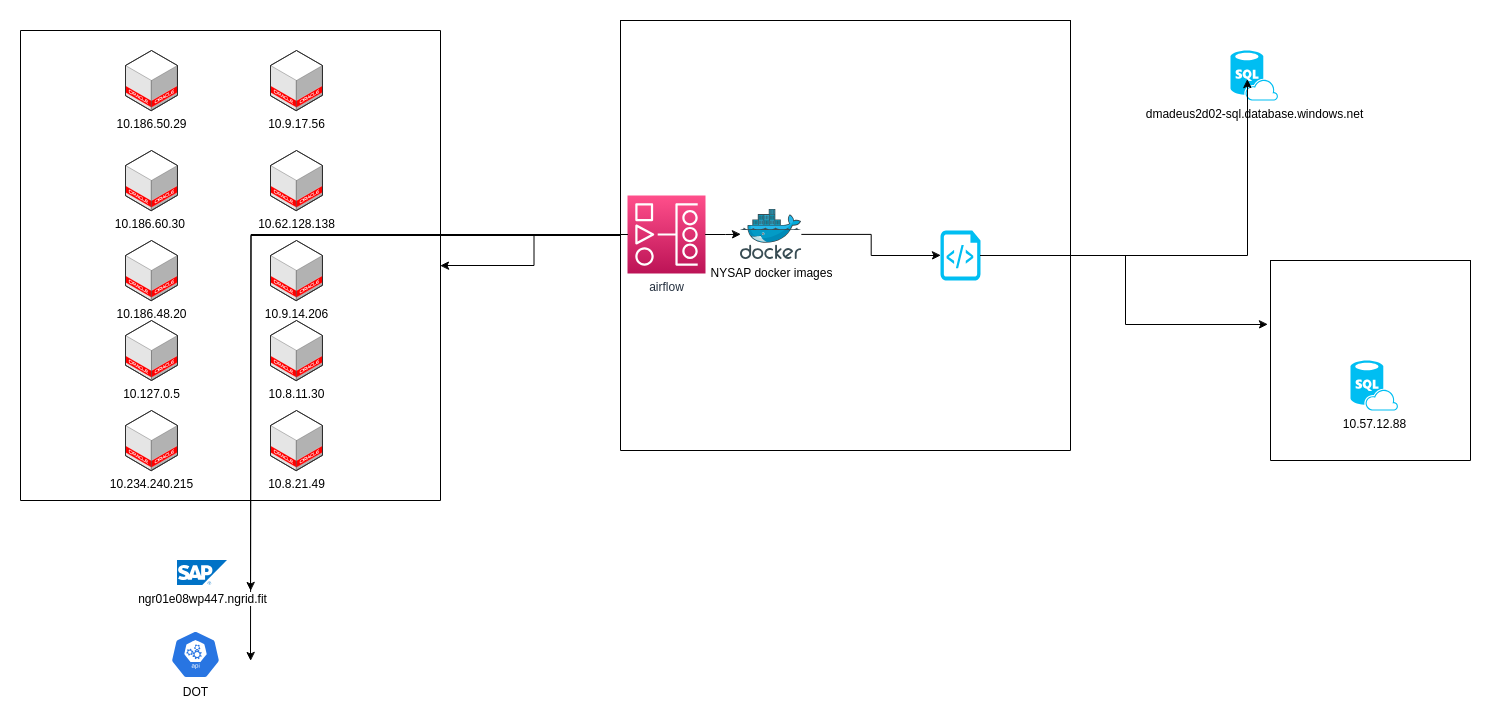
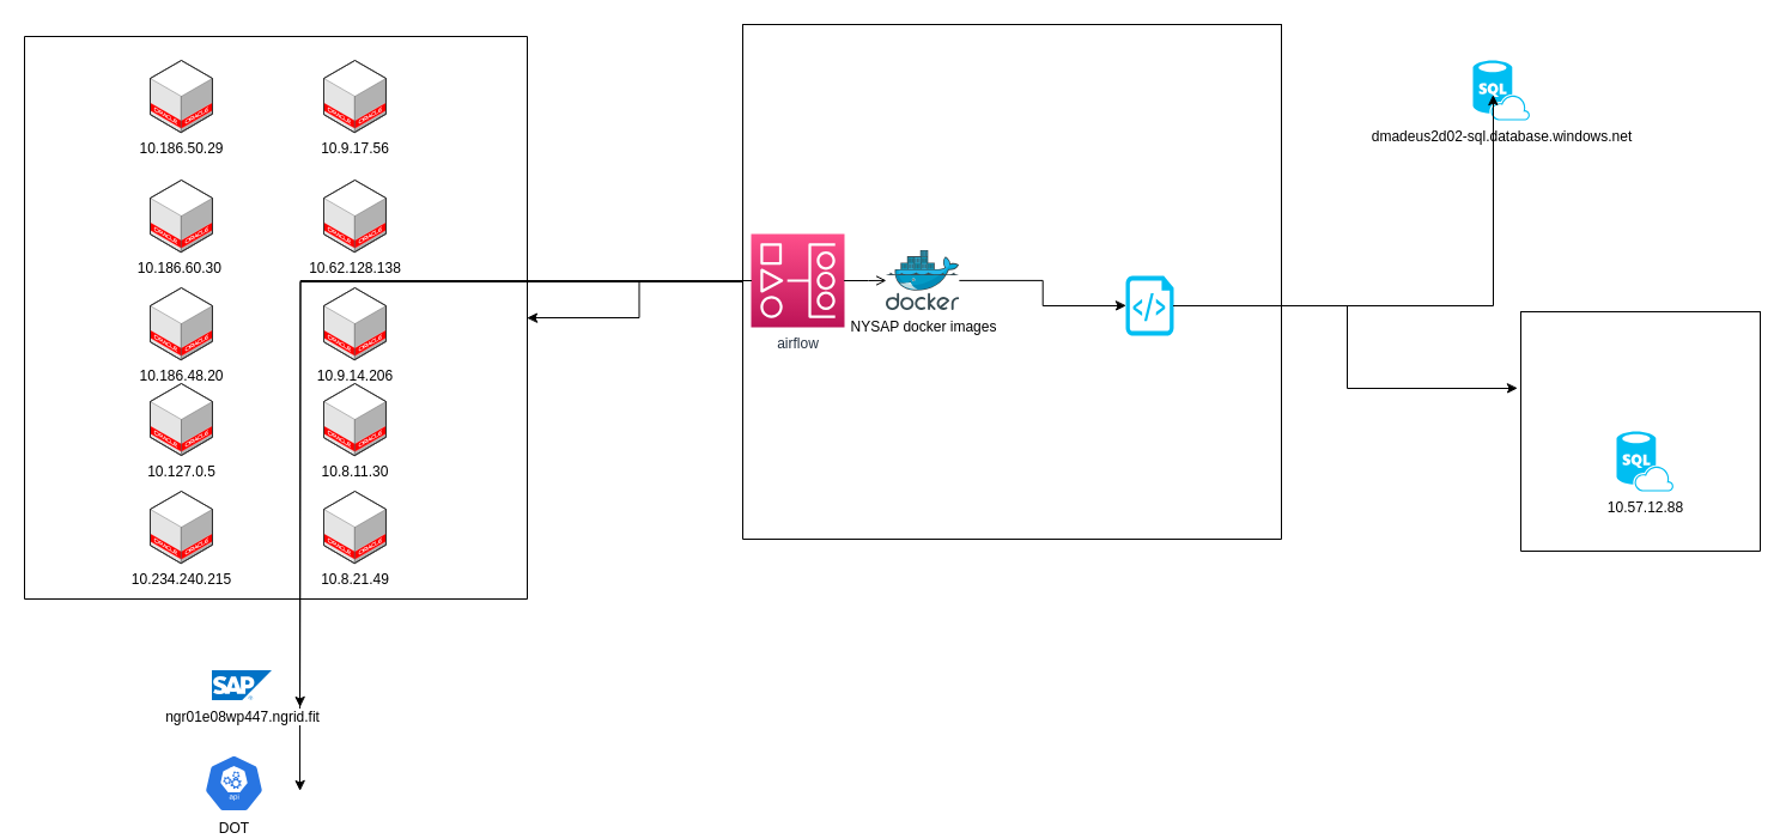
  <mxCell id="0" />
  <mxCell id="1" parent="0" />
  <mxCell id="2" value="" style="swimlane;startSize=0;" parent="1" vertex="1"><mxGeometry x="20" y="30" width="420" height="470" as="geometry" /></mxCell>
  <mxCell id="3" value="" style="group" parent="2" vertex="1" connectable="0"><mxGeometry x="105.0" y="20" width="51.97" height="330" as="geometry" /></mxCell>
  <mxCell id="4" value="10.127.0.5" style="verticalLabelPosition=bottom;html=1;verticalAlign=top;strokeWidth=1;align=center;outlineConnect=0;dashed=0;outlineConnect=0;shape=mxgraph.aws3d.oracleDataCenter;fillColor=#ffffff;strokeColor=#5E5E5E;aspect=fixed;container=0;" parent="3" vertex="1"><mxGeometry y="270" width="51.97" height="60" as="geometry" /></mxCell>
  <mxCell id="5" value="10.186.48.20" style="verticalLabelPosition=bottom;html=1;verticalAlign=top;strokeWidth=1;align=center;outlineConnect=0;dashed=0;outlineConnect=0;shape=mxgraph.aws3d.oracleDataCenter;fillColor=#ffffff;strokeColor=#5E5E5E;aspect=fixed;container=0;" parent="3" vertex="1"><mxGeometry y="190" width="51.97" height="60" as="geometry" /></mxCell>
  <mxCell id="6" value="10.186.60.30&amp;nbsp;" style="verticalLabelPosition=bottom;html=1;verticalAlign=top;strokeWidth=1;align=center;outlineConnect=0;dashed=0;outlineConnect=0;shape=mxgraph.aws3d.oracleDataCenter;fillColor=#ffffff;strokeColor=#5E5E5E;aspect=fixed;container=0;" parent="3" vertex="1"><mxGeometry y="100" width="51.97" height="60" as="geometry" /></mxCell>
  <mxCell id="7" value="10.186.50.29" style="verticalLabelPosition=bottom;html=1;verticalAlign=top;strokeWidth=1;align=center;outlineConnect=0;dashed=0;outlineConnect=0;shape=mxgraph.aws3d.oracleDataCenter;fillColor=#ffffff;strokeColor=#5E5E5E;aspect=fixed;container=0;" parent="3" vertex="1"><mxGeometry width="51.97" height="60" as="geometry" /></mxCell>
  <mxCell id="8" value="" style="group" parent="2" vertex="1" connectable="0"><mxGeometry x="250" y="20" width="51.97" height="330" as="geometry" /></mxCell>
  <mxCell id="9" value="10.8.11.30" style="verticalLabelPosition=bottom;html=1;verticalAlign=top;strokeWidth=1;align=center;outlineConnect=0;dashed=0;outlineConnect=0;shape=mxgraph.aws3d.oracleDataCenter;fillColor=#ffffff;strokeColor=#5E5E5E;aspect=fixed;container=0;" parent="8" vertex="1"><mxGeometry y="270" width="51.97" height="60" as="geometry" /></mxCell>
  <mxCell id="10" value="10.9.14.206" style="verticalLabelPosition=bottom;html=1;verticalAlign=top;strokeWidth=1;align=center;outlineConnect=0;dashed=0;outlineConnect=0;shape=mxgraph.aws3d.oracleDataCenter;fillColor=#ffffff;strokeColor=#5E5E5E;aspect=fixed;container=0;" parent="8" vertex="1"><mxGeometry y="190" width="51.97" height="60" as="geometry" /></mxCell>
  <mxCell id="11" value="10.62.128.138" style="verticalLabelPosition=bottom;html=1;verticalAlign=top;strokeWidth=1;align=center;outlineConnect=0;dashed=0;outlineConnect=0;shape=mxgraph.aws3d.oracleDataCenter;fillColor=#ffffff;strokeColor=#5E5E5E;aspect=fixed;container=0;" parent="8" vertex="1"><mxGeometry y="100" width="51.97" height="60" as="geometry" /></mxCell>
  <mxCell id="12" value="10.9.17.56" style="verticalLabelPosition=bottom;html=1;verticalAlign=top;strokeWidth=1;align=center;outlineConnect=0;dashed=0;outlineConnect=0;shape=mxgraph.aws3d.oracleDataCenter;fillColor=#ffffff;strokeColor=#5E5E5E;aspect=fixed;container=0;" parent="8" vertex="1"><mxGeometry width="51.97" height="60" as="geometry" /></mxCell>
  <mxCell id="13" value="10.8.21.49" style="verticalLabelPosition=bottom;html=1;verticalAlign=top;strokeWidth=1;align=center;outlineConnect=0;dashed=0;outlineConnect=0;shape=mxgraph.aws3d.oracleDataCenter;fillColor=#ffffff;strokeColor=#5E5E5E;aspect=fixed;container=0;" parent="2" vertex="1"><mxGeometry x="250" y="380" width="51.97" height="60" as="geometry" /></mxCell>
  <mxCell id="14" value="10.234.240.215" style="verticalLabelPosition=bottom;html=1;verticalAlign=top;strokeWidth=1;align=center;outlineConnect=0;dashed=0;outlineConnect=0;shape=mxgraph.aws3d.oracleDataCenter;fillColor=#ffffff;strokeColor=#5E5E5E;aspect=fixed;container=0;" parent="2" vertex="1"><mxGeometry x="105" y="380" width="51.97" height="60" as="geometry" /></mxCell>
  <mxCell id="15" style="edgeStyle=orthogonalEdgeStyle;rounded=0;orthogonalLoop=1;jettySize=auto;html=1;" edge="1" parent="1" source="16"><mxGeometry relative="1" as="geometry"><mxPoint x="250" y="660" as="targetPoint" /></mxGeometry></mxCell>
  <mxCell id="16" value="" style="swimlane;startSize=0;" parent="1" vertex="1"><mxGeometry x="620" y="20" width="450" height="430" as="geometry" /></mxCell>
  <mxCell id="17" value="" style="edgeStyle=orthogonalEdgeStyle;rounded=0;orthogonalLoop=1;jettySize=auto;html=1;" edge="1" parent="16" source="22" target="20"><mxGeometry relative="1" as="geometry" /></mxCell>
  <mxCell id="18" style="edgeStyle=orthogonalEdgeStyle;rounded=0;orthogonalLoop=1;jettySize=auto;html=1;" edge="1" parent="16" source="19"><mxGeometry relative="1" as="geometry"><mxPoint x="-370" y="570" as="targetPoint" /></mxGeometry></mxCell>
  <mxCell id="19" value="airflow&lt;br&gt;" style="sketch=0;points=[[0,0,0],[0.25,0,0],[0.5,0,0],[0.75,0,0],[1,0,0],[0,1,0],[0.25,1,0],[0.5,1,0],[0.75,1,0],[1,1,0],[0,0.25,0],[0,0.5,0],[0,0.75,0],[1,0.25,0],[1,0.5,0],[1,0.75,0]];outlineConnect=0;fontColor=#232F3E;gradientColor=#FF4F8B;gradientDirection=north;fillColor=#BC1356;strokeColor=#ffffff;dashed=0;verticalLabelPosition=bottom;verticalAlign=top;align=center;html=1;fontSize=12;fontStyle=0;aspect=fixed;shape=mxgraph.aws4.resourceIcon;resIcon=mxgraph.aws4.managed_workflows_for_apache_airflow;" vertex="1" parent="16"><mxGeometry x="7" y="175" width="78" height="78" as="geometry" /></mxCell>
  <mxCell id="20" value="" style="verticalLabelPosition=bottom;html=1;verticalAlign=top;align=center;strokeColor=none;fillColor=#00BEF2;shape=mxgraph.azure.script_file;pointerEvents=1;" parent="16" vertex="1"><mxGeometry x="320" y="210" width="40" height="50" as="geometry" /></mxCell>
- <mxCell id="21" value="" style="edgeStyle=orthogonalEdgeStyle;rounded=0;orthogonalLoop=1;jettySize=auto;html=1;" edge="1" parent="16" source="19" target="22"><mxGeometry relative="1" as="geometry"><mxPoint x="885" y="254" as="sourcePoint" /><mxPoint x="1064" y="400" as="targetPoint" /></mxGeometry></mxCell>
+ <mxCell id="21" value="" style="edgeStyle=orthogonalEdgeStyle;rounded=0;orthogonalLoop=1;jettySize=auto;html=1;endArrow=open;" edge="1" parent="16" source="19" target="22"><mxGeometry relative="1" as="geometry"><mxPoint x="885" y="254" as="sourcePoint" /><mxPoint x="1064" y="400" as="targetPoint" /></mxGeometry></mxCell>
  <mxCell id="22" value="NYSAP docker images&lt;br&gt;" style="image;sketch=0;aspect=fixed;html=1;points=[];align=center;fontSize=12;image=img/lib/mscae/Docker.svg;" parent="16" vertex="1"><mxGeometry x="120" y="188.77" width="61.25" height="50.23" as="geometry" /></mxCell>
  <mxCell id="23" value="dmadeus2d02-sql.database.windows.net" style="verticalLabelPosition=bottom;html=1;verticalAlign=top;align=center;strokeColor=none;fillColor=#00BEF2;shape=mxgraph.azure.sql_database_sql_azure;" vertex="1" parent="1"><mxGeometry x="1230" y="50" width="47.5" height="50" as="geometry" /></mxCell>
  <mxCell id="24" style="edgeStyle=orthogonalEdgeStyle;rounded=0;orthogonalLoop=1;jettySize=auto;html=1;entryX=0.358;entryY=0.58;entryDx=0;entryDy=0;entryPerimeter=0;" edge="1" parent="1" source="20" target="23"><mxGeometry relative="1" as="geometry" /></mxCell>
  <mxCell id="25" value="" style="swimlane;startSize=0;" vertex="1" parent="1"><mxGeometry x="1270" y="260" width="200" height="200" as="geometry" /></mxCell>
  <mxCell id="26" value="10.57.12.88" style="verticalLabelPosition=bottom;html=1;verticalAlign=top;align=center;strokeColor=none;fillColor=#00BEF2;shape=mxgraph.azure.sql_database_sql_azure;" vertex="1" parent="25"><mxGeometry x="80" y="100" width="47.5" height="50" as="geometry" /></mxCell>
  <mxCell id="27" style="edgeStyle=orthogonalEdgeStyle;rounded=0;orthogonalLoop=1;jettySize=auto;html=1;entryX=-0.015;entryY=0.32;entryDx=0;entryDy=0;entryPerimeter=0;" edge="1" parent="1" source="20" target="25"><mxGeometry relative="1" as="geometry" /></mxCell>
  <mxCell id="28" value="ngr01e08wp447.ngrid.fit" style="image;sketch=0;aspect=fixed;html=1;points=[];align=center;fontSize=12;image=img/lib/mscae/SAP_HANA_on_Azure.svg;" vertex="1" parent="1"><mxGeometry x="177" y="560" width="50" height="25" as="geometry" /></mxCell>
  <mxCell id="29" style="edgeStyle=orthogonalEdgeStyle;rounded=0;orthogonalLoop=1;jettySize=auto;html=1;" edge="1" parent="1" source="19" target="2"><mxGeometry relative="1" as="geometry" /></mxCell>
  <mxCell id="30" value="DOT" style="sketch=0;html=1;dashed=0;whitespace=wrap;fillColor=#2875E2;strokeColor=#ffffff;points=[[0.005,0.63,0],[0.1,0.2,0],[0.9,0.2,0],[0.5,0,0],[0.995,0.63,0],[0.72,0.99,0],[0.5,1,0],[0.28,0.99,0]];verticalLabelPosition=bottom;align=center;verticalAlign=top;shape=mxgraph.kubernetes.icon;prIcon=api" vertex="1" parent="1"><mxGeometry x="170" y="630" width="50" height="48" as="geometry" /></mxCell>
